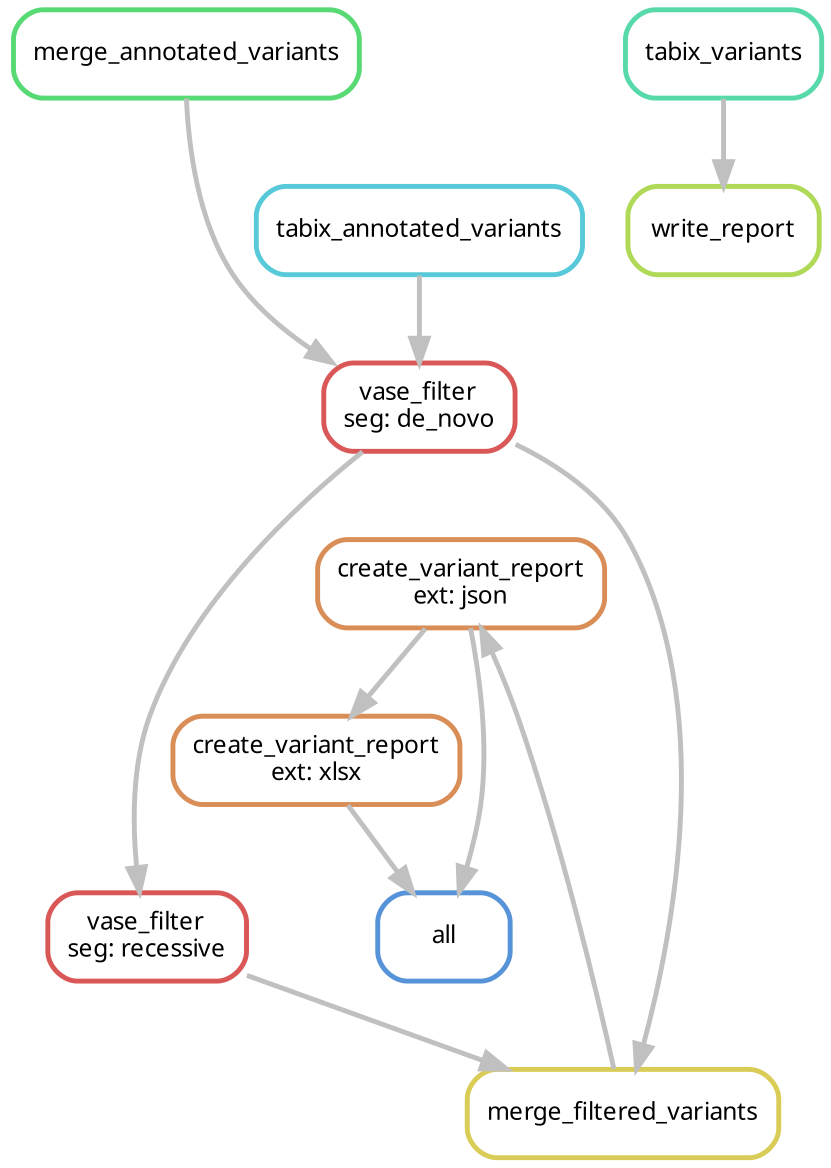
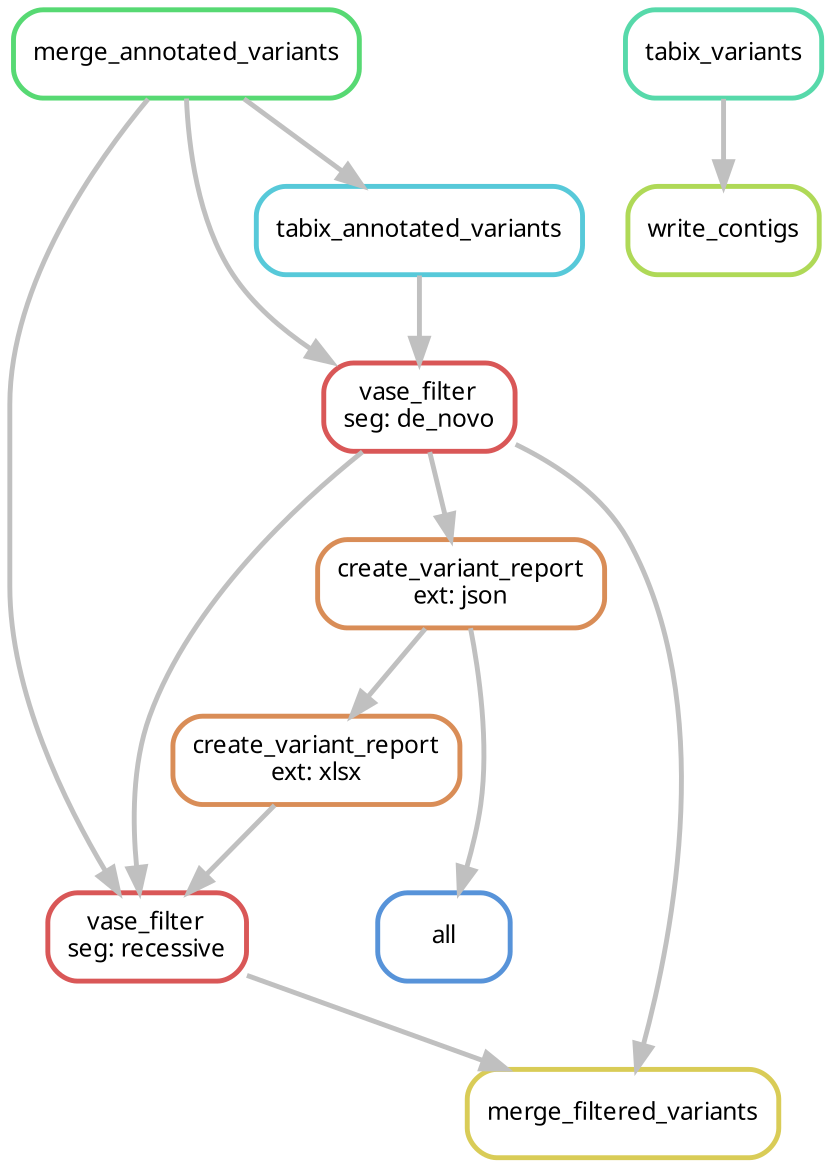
  digraph {
    bgcolor=white
    node [color="0.07 0.6 0.85" fontname=sans fontsize=10 penwidth=2 shape=box style=rounded]
    edge [color=grey penwidth=2]
    n1 [color="0.59 0.6 0.85" label=all]
    n2 [label="create_variant_report\next: json"]
    n3 [label="create_variant_report\next: xlsx"]
    n4 [color="0.15 0.6 0.85" label=merge_filtered_variants]
    n5 [color="0.00 0.6 0.85" label="vase_filter\nseg: recessive"]
-   n6 [color="0.22 0.6 0.85" label=write_report]
+   n6 [color="0.22 0.6 0.85" label=write_contigs]
    n7 [color="0.37 0.6 0.85" label=merge_annotated_variants]
    n8 [color="0.52 0.6 0.85" label=tabix_annotated_variants]
    n9 [color="0.00 0.6 0.85" label="vase_filter\nseg: de_novo"]
    n10 [color="0.44 0.6 0.85" label=tabix_variants]
    n2 -> n1
    n2 -> n3
-   n3 -> n1
-   n4 -> n2
+   n3 -> n5
+   n9 -> n2
    n5 -> n4
+   n7 -> n5
+   n7 -> n8
    n7 -> n9
    n8 -> n9
    n9 -> n4
    n9 -> n5
    n10 -> n6
  }
